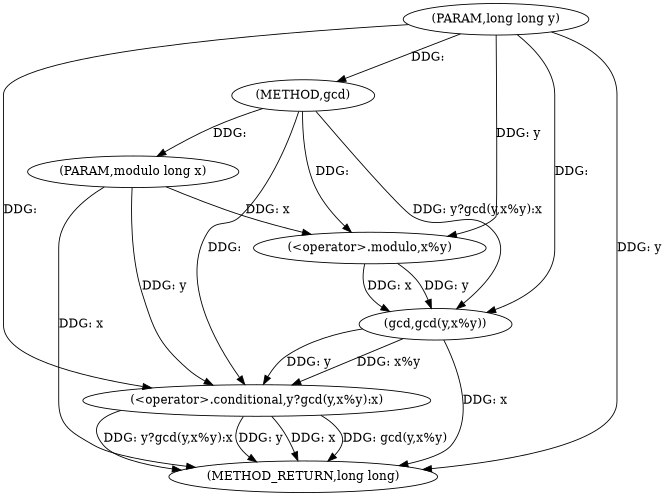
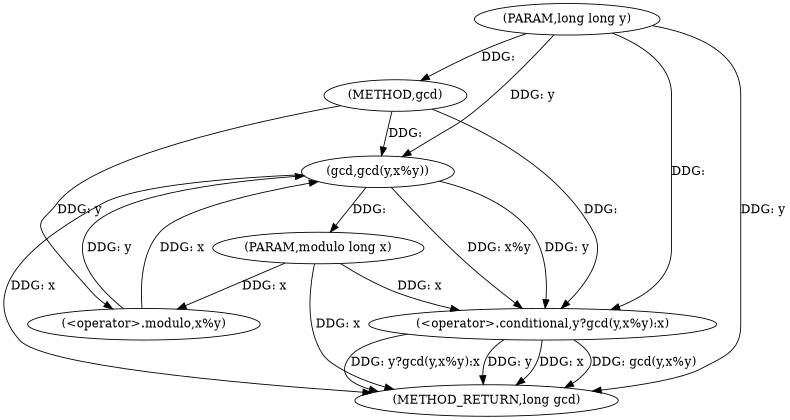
  digraph {
    n1 [label="(METHOD,gcd)"]
    n2 [label="(PARAM,modulo long x)"]
    n3 [label="(<operator>.conditional,y?gcd(y,x%y):x)"]
    n4 [label="(gcd,gcd(y,x%y))"]
    n5 [label="(<operator>.modulo,x%y)"]
-   n6 [label="(METHOD_RETURN,long long)"]
+   n6 [label="(METHOD_RETURN,long gcd)"]
    n7 [label="(PARAM,long long y)"]
-   n1 -> n2 [label="DDG: "]
+   n4 -> n2 [label="DDG: "]
    n1 -> n3 [label="DDG: "]
-   n1 -> n4 [label="DDG: y?gcd(y,x%y):x"]
-   n1 -> n5 [label="DDG: "]
-   n2 -> n3 [label="DDG: y"]
+   n1 -> n4 [label="DDG: "]
+   n1 -> n5 [label="DDG: y"]
+   n2 -> n3 [label="DDG: x"]
    n2 -> n5 [label="DDG: x"]
    n2 -> n6 [label="DDG: x"]
    n3 -> n6 [label="DDG: y"]
    n3 -> n6 [label="DDG: x"]
    n3 -> n6 [label="DDG: gcd(y,x%y)"]
    n3 -> n6 [label="DDG: y?gcd(y,x%y):x"]
    n4 -> n3 [label="DDG: x%y"]
    n4 -> n3 [label="DDG: y"]
    n4 -> n6 [label="DDG: x"]
    n5 -> n4 [label="DDG: y"]
    n5 -> n4 [label="DDG: x"]
    n7 -> n1 [label="DDG: "]
    n7 -> n3 [label="DDG: "]
-   n7 -> n4 [label="DDG: "]
-   n7 -> n5 [label="DDG: y"]
+   n7 -> n4 [label="DDG: y"]
    n7 -> n6 [label="DDG: y"]
  }
